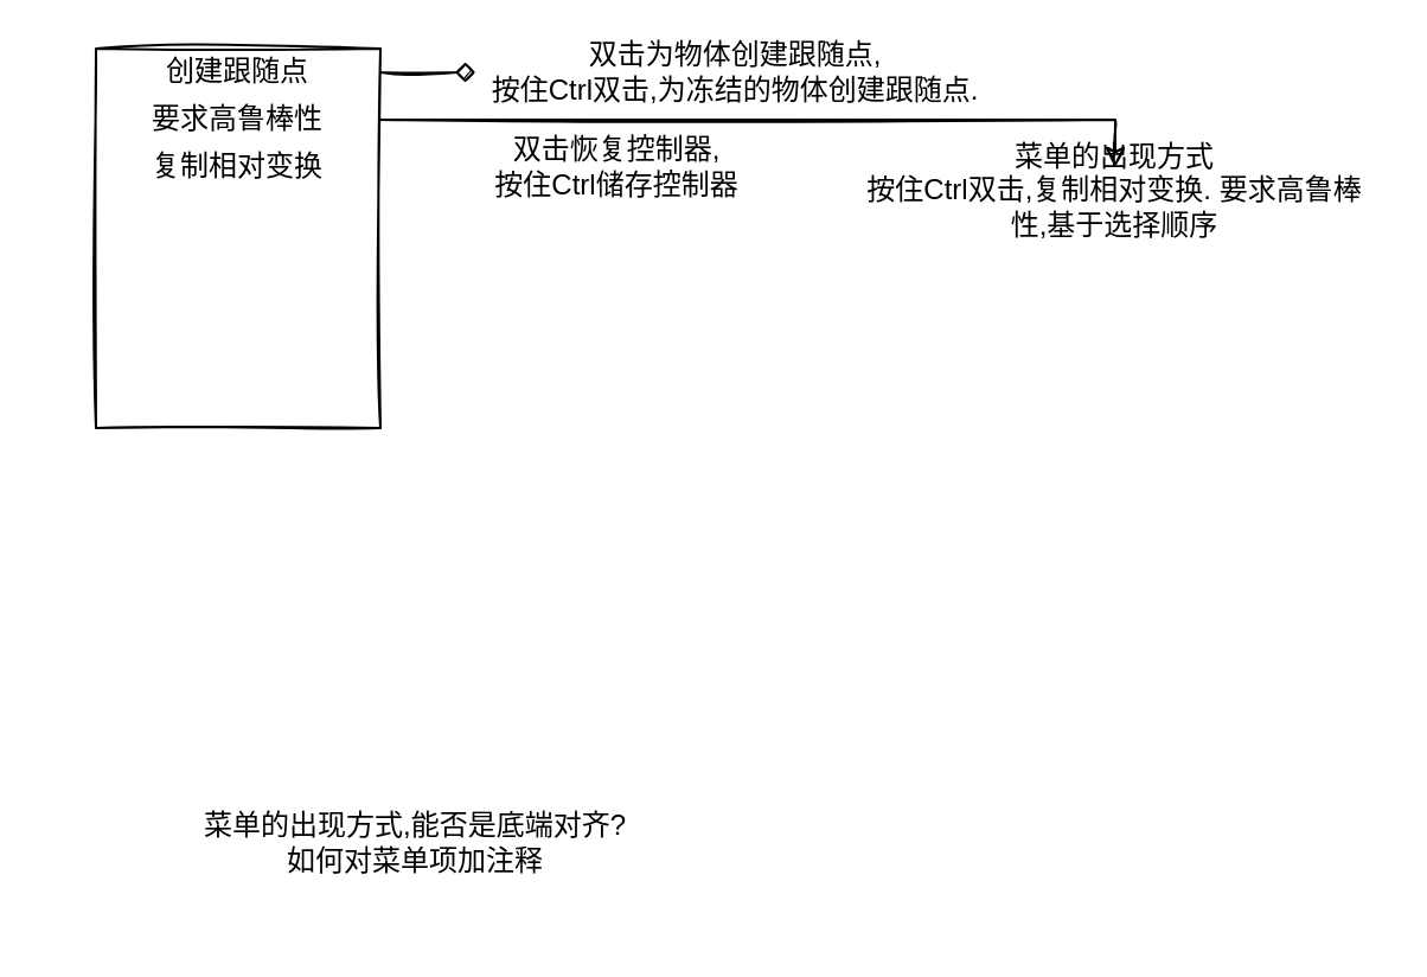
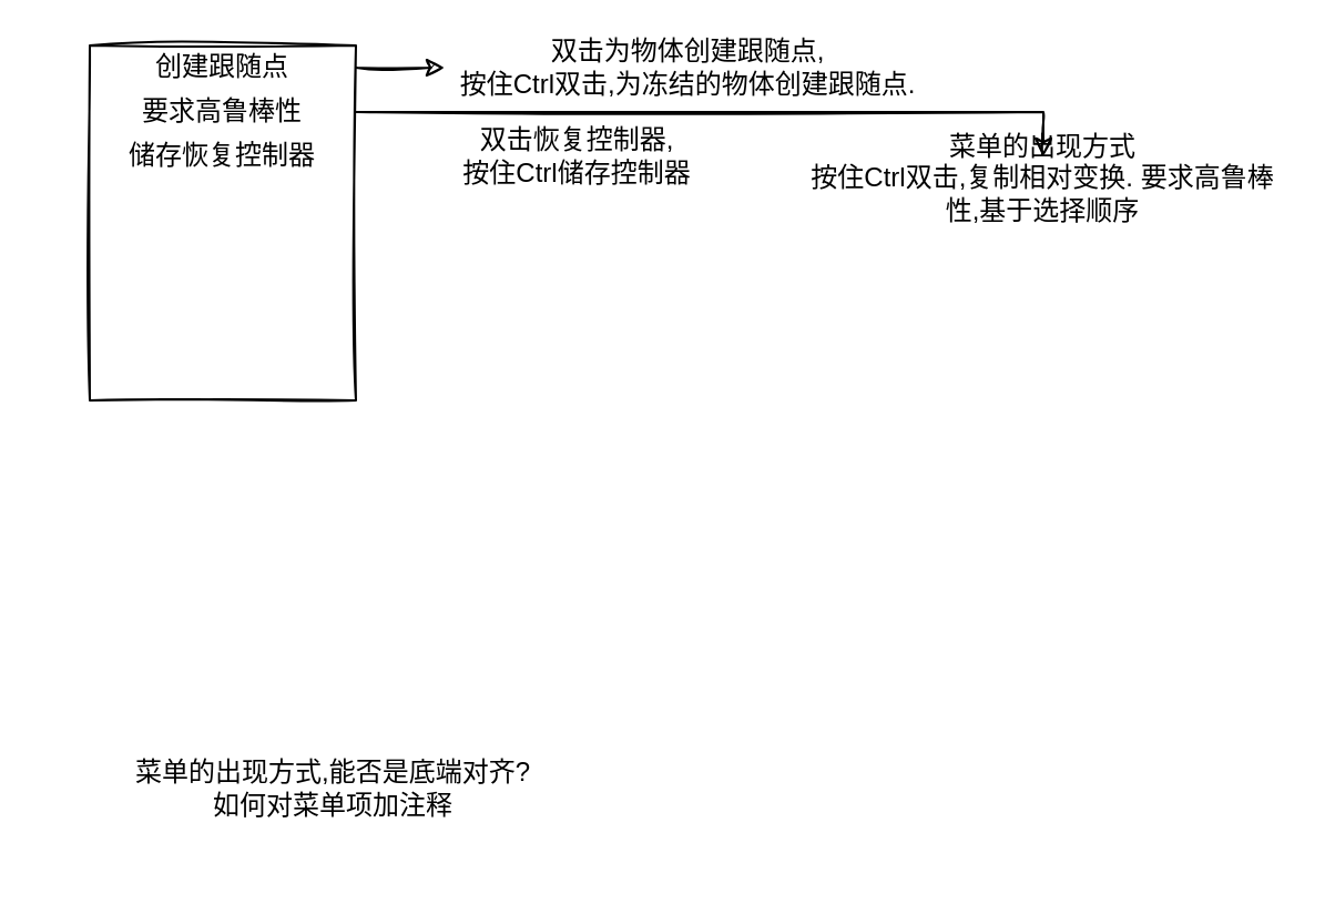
  <mxCell id="0" />
  <mxCell id="1" parent="0" />
  <mxCell id="2" value="" style="rounded=0;whiteSpace=wrap;html=1;sketch=1;" vertex="1" parent="1"><mxGeometry x="40" y="20" width="120" height="160" as="geometry" /></mxCell>
- <mxCell id="3" value="" style="edgeStyle=orthogonalEdgeStyle;rounded=0;sketch=1;orthogonalLoop=1;jettySize=auto;html=1;endArrow=diamond;" edge="1" parent="1" source="4" target="6"><mxGeometry relative="1" as="geometry" /></mxCell>
+ <mxCell id="3" value="" style="edgeStyle=orthogonalEdgeStyle;rounded=0;sketch=1;orthogonalLoop=1;jettySize=auto;html=1;" edge="1" parent="1" source="4" target="6"><mxGeometry relative="1" as="geometry" /></mxCell>
  <mxCell id="4" value="创建跟随点" style="text;html=1;strokeColor=none;fillColor=none;align=center;verticalAlign=middle;whiteSpace=wrap;rounded=0;sketch=1;" vertex="1" parent="1"><mxGeometry x="40" y="20" width="120" height="20" as="geometry" /></mxCell>
- <mxCell id="5" value="菜单的出现方式,能否是底端对齐?&lt;br&gt;如何对菜单项加注释" style="text;html=1;strokeColor=none;fillColor=none;align=center;verticalAlign=middle;whiteSpace=wrap;rounded=0;sketch=1;" vertex="1" parent="1"><mxGeometry x="45" y="320" width="260" height="70" as="geometry" /></mxCell>
+ <mxCell id="5" value="菜单的出现方式,能否是底端对齐?&lt;br&gt;如何对菜单项加注释" style="text;html=1;strokeColor=none;fillColor=none;align=center;verticalAlign=middle;whiteSpace=wrap;rounded=0;sketch=1;" vertex="1" parent="1"><mxGeometry x="20" y="320" width="260" height="70" as="geometry" /></mxCell>
  <mxCell id="6" value="双击为物体创建跟随点,&lt;br&gt;按住Ctrl双击,为冻结的物体创建跟随点." style="text;html=1;strokeColor=none;fillColor=none;align=center;verticalAlign=middle;whiteSpace=wrap;rounded=0;sketch=1;" vertex="1" parent="1"><mxGeometry x="200" y="20" width="220" height="20" as="geometry" /></mxCell>
  <mxCell id="7" style="edgeStyle=orthogonalEdgeStyle;rounded=0;sketch=1;orthogonalLoop=1;jettySize=auto;html=1;exitX=0.5;exitY=1;exitDx=0;exitDy=0;" edge="1" parent="1" source="6" target="6"><mxGeometry relative="1" as="geometry" /></mxCell>
  <mxCell id="8" value="" style="edgeStyle=orthogonalEdgeStyle;rounded=0;sketch=1;orthogonalLoop=1;jettySize=auto;html=1;" edge="1" parent="1" source="9" target="10"><mxGeometry relative="1" as="geometry" /></mxCell>
  <mxCell id="9" value="要求高鲁棒性" style="text;html=1;strokeColor=none;fillColor=none;align=center;verticalAlign=middle;whiteSpace=wrap;rounded=0;sketch=1;" vertex="1" parent="1"><mxGeometry x="40" y="40" width="120" height="20" as="geometry" /></mxCell>
  <mxCell id="10" value="菜单的出现方式&lt;br&gt;按住Ctrl双击,复制相对变换. 要求高鲁棒性,基于选择顺序" style="text;html=1;strokeColor=none;fillColor=none;align=center;verticalAlign=middle;whiteSpace=wrap;rounded=0;sketch=1;" vertex="1" parent="1"><mxGeometry x="360" y="70" width="220" height="20" as="geometry" /></mxCell>
- <mxCell id="11" value="复制相对变换" style="text;html=1;strokeColor=none;fillColor=none;align=center;verticalAlign=middle;whiteSpace=wrap;rounded=0;sketch=1;" vertex="1" parent="1"><mxGeometry x="40" y="60" width="120" height="20" as="geometry" /></mxCell>
+ <mxCell id="11" value="储存恢复控制器" style="text;html=1;strokeColor=none;fillColor=none;align=center;verticalAlign=middle;whiteSpace=wrap;rounded=0;sketch=1;" vertex="1" parent="1"><mxGeometry x="40" y="60" width="120" height="20" as="geometry" /></mxCell>
  <mxCell id="12" value="双击恢复控制器,&lt;br&gt;按住Ctrl储存控制器" style="text;html=1;strokeColor=none;fillColor=none;align=center;verticalAlign=middle;whiteSpace=wrap;rounded=0;sketch=1;" vertex="1" parent="1"><mxGeometry x="200" y="60" width="120" height="20" as="geometry" /></mxCell>
